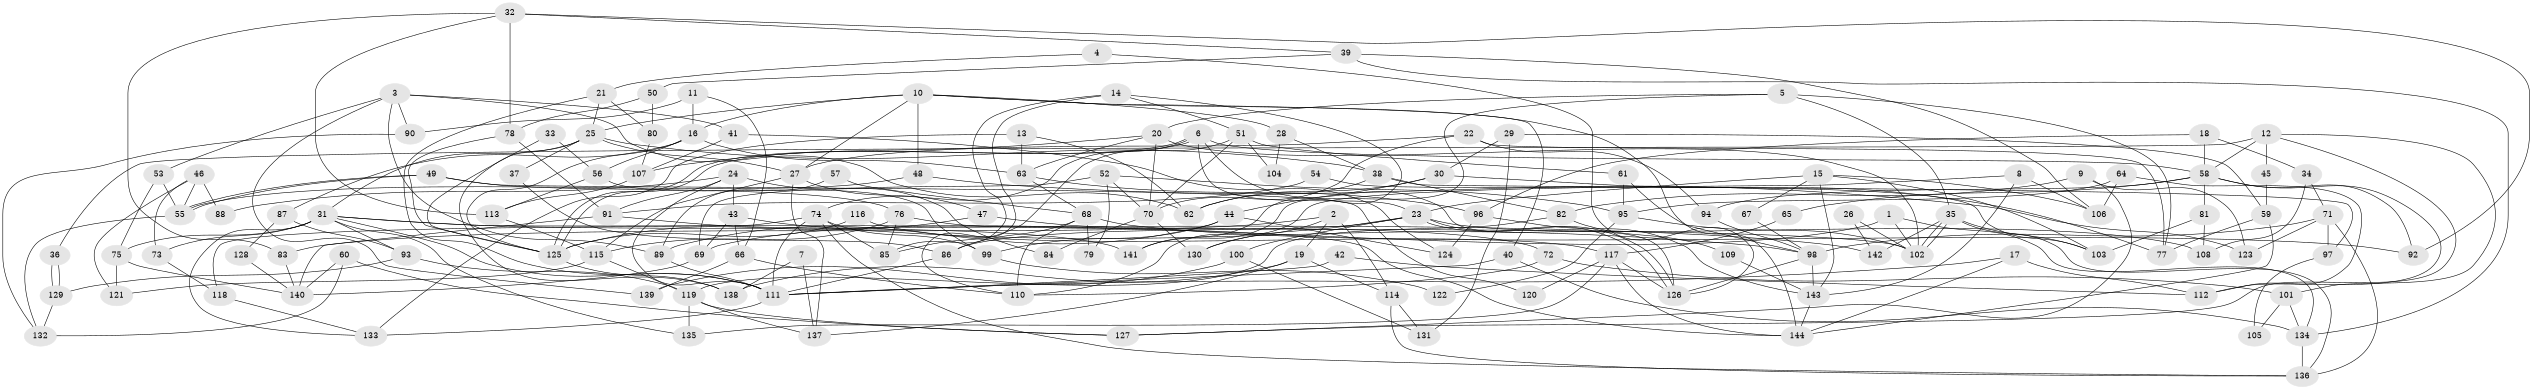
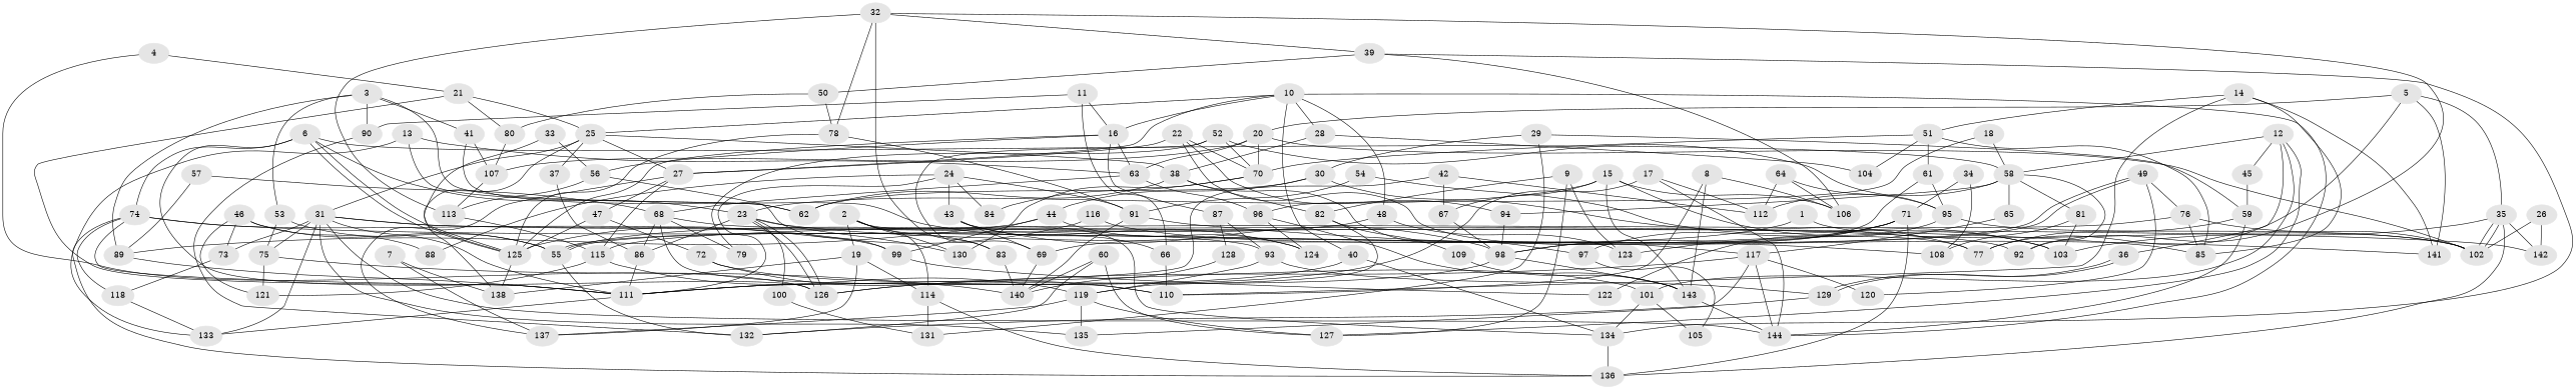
  graph {
    node [color=gray90 style=filled]
    1
    69
    102
    140
    2
    19
    83
    114
    130
    134
    137
    138
    131
    136
    3
    41
    53
    62
    89
    90
-   139
    107
    124
    75
    55
    111
    132
    4
    21
    126
    25
    80
    5
    20
    35
    77
    141
    63
    70
    103
    142
    6
    23
    58
    74
    125
    86
    100
    108
    112
    94
    92
    65
    81
    85
    99
    118
    7
    8
    106
    110
    143
    144
    9
    82
    123
    127
    109
    119
    10
    16
    27
    28
    40
    48
    56
    87
    31
    37
    38
    47
    115
    104
    11
    66
    12
    36
    45
    101
    129
    59
    105
    13
    133
    96
    68
    14
    51
    61
    15
    67
    98
    113
    93
    128
    17
    18
    34
    71
    84
    22
    24
    43
    88
    91
    73
    135
    97
    26
    72
    121
    29
    30
    44
    32
    39
    78
    50
    33
    42
    122
    46
    49
    76
    120
    95
    52
    79
    54
    57
    117
    60
    64
    116
    1 -- 69
    1 -- 102
    69 -- 140
    2 -- 19
    2 -- 83
    2 -- 114
    2 -- 130
-   1 -- 134
+   2 -- 134
    19 -- 114
    19 -- 137
    19 -- 138
    83 -- 140
    114 -- 131
    114 -- 136
    134 -- 136
    3 -- 41
    3 -- 53
    3 -- 62
    3 -- 89
    3 -- 90
-   3 -- 139
    41 -- 107
    41 -- 124
    53 -- 75
    53 -- 55
    89 -- 111
    90 -- 132
    107 -- 113
    75 -- 140
    75 -- 121
    55 -- 132
    111 -- 133
    4 -- 21
    4 -- 126
    21 -- 111
    21 -- 25
    21 -- 80
    25 -- 138
    25 -- 27
    25 -- 31
    25 -- 37
    25 -- 38
    80 -- 107
    5 -- 20
    5 -- 35
    5 -- 77
    5 -- 141
    20 -- 102
    20 -- 107
    20 -- 63
    20 -- 70
    35 -- 102
    35 -- 102
    35 -- 136
    35 -- 103
    35 -- 142
    63 -- 96
    63 -- 68
    70 -- 130
    70 -- 84
    6 -- 126
    6 -- 23
    6 -- 58
    6 -- 74
    6 -- 125
    6 -- 125
    23 -- 130
    23 -- 126
    23 -- 126
    23 -- 86
    23 -- 100
    23 -- 108
    58 -- 112
    58 -- 94
    58 -- 92
    58 -- 65
    58 -- 81
    74 -- 136
    74 -- 111
    74 -- 85
    74 -- 99
    74 -- 118
    125 -- 138
    86 -- 111
    100 -- 131
-   100 -- 139
    94 -- 98
    65 -- 117
    81 -- 103
    81 -- 108
    99 -- 122
    118 -- 133
    7 -- 137
    7 -- 138
    8 -- 106
    8 -- 110
    8 -- 143
    143 -- 144
    9 -- 82
    9 -- 123
    9 -- 127
    82 -- 109
    82 -- 119
    109 -- 143
    119 -- 137
    119 -- 127
    119 -- 135
    10 -- 25
    10 -- 144
    10 -- 16
    10 -- 27
    10 -- 28
    10 -- 40
    10 -- 48
    16 -- 63
    16 -- 125
    16 -- 56
    16 -- 87
    27 -- 137
    27 -- 47
    27 -- 115
    28 -- 38
    28 -- 104
    40 -- 134
    40 -- 111
    48 -- 55
    48 -- 123
    56 -- 99
    56 -- 113
    87 -- 93
    87 -- 128
    31 -- 75
    31 -- 111
    31 -- 142
    31 -- 144
    31 -- 133
    31 -- 93
    31 -- 73
    31 -- 135
    37 -- 86
    38 -- 62
    38 -- 82
    38 -- 97
    47 -- 125
    47 -- 72
    115 -- 119
    115 -- 121
    11 -- 90
    11 -- 16
    11 -- 66
-   66 -- 139
    66 -- 110
    12 -- 58
    12 -- 127
    12 -- 36
    12 -- 45
    12 -- 101
    36 -- 129
    36 -- 129
    45 -- 59
    101 -- 134
    101 -- 105
    129 -- 132
    59 -- 77
    59 -- 144
    13 -- 62
    13 -- 63
    13 -- 133
    96 -- 124
    96 -- 143
    68 -- 86
    68 -- 92
    68 -- 110
    68 -- 79
    14 -- 141
    14 -- 85
    14 -- 110
    14 -- 51
    51 -- 70
    51 -- 85
    51 -- 104
    51 -- 61
    61 -- 98
    61 -- 95
    15 -- 103
    15 -- 23
    15 -- 106
    15 -- 143
    15 -- 67
    67 -- 98
    98 -- 126
    98 -- 143
    113 -- 115
    93 -- 119
    93 -- 129
    128 -- 140
    17 -- 111
    17 -- 112
    17 -- 144
    18 -- 58
    18 -- 96
-   18 -- 34
    34 -- 108
    34 -- 71
    71 -- 136
    71 -- 123
    71 -- 98
    71 -- 97
    22 -- 77
    22 -- 70
    22 -- 94
    22 -- 27
    24 -- 111
    24 -- 84
    24 -- 43
    24 -- 88
    24 -- 91
    43 -- 69
    43 -- 66
    43 -- 98
    91 -- 140
    91 -- 141
    73 -- 118
    97 -- 105
    26 -- 102
    26 -- 142
    72 -- 110
    72 -- 101
    29 -- 131
    29 -- 59
    29 -- 30
    30 -- 62
    30 -- 77
    30 -- 44
    44 -- 89
    44 -- 124
    44 -- 99
    32 -- 83
    32 -- 92
    32 -- 113
    32 -- 39
    32 -- 78
    39 -- 134
    39 -- 106
    39 -- 50
    78 -- 125
    78 -- 91
    50 -- 80
    50 -- 78
    33 -- 125
    33 -- 56
    42 -- 111
    42 -- 112
+   42 -- 67
    46 -- 55
    46 -- 88
    46 -- 73
    46 -- 121
    49 -- 55
    49 -- 55
    49 -- 76
    49 -- 120
    76 -- 102
    76 -- 85
    76 -- 115
    95 -- 102
    95 -- 122
    52 -- 69
    52 -- 70
    52 -- 95
    52 -- 79
    54 -- 103
    54 -- 91
    57 -- 89
    57 -- 68
    117 -- 126
    117 -- 144
    117 -- 135
    117 -- 120
    60 -- 140
    60 -- 132
    60 -- 127
    64 -- 112
    64 -- 106
    64 -- 95
    116 -- 125
    116 -- 117
  }
